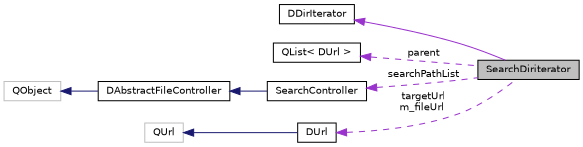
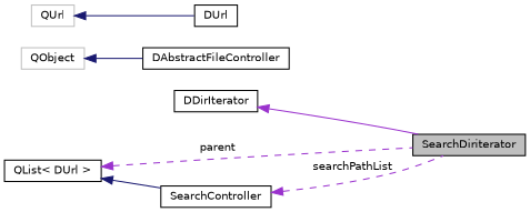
  digraph {
    rankdir=LR
    node [color=black fillcolor=white fontname=Helvetica fontsize=10 shape=record style=filled]
    edge [color=darkorchid3 dir=back fontname=Helvetica fontsize=10 labelfontname=Helvetica labelfontsize=10 style=solid]
    n1 [fillcolor=grey75 fontcolor=black height=0.2 label=SearchDiriterator width=0.4]
    n2 [height=0.2 label=DDirIterator width=0.4]
    n3 [height=0.2 label="QList\< DUrl \>" width=0.4]
    n4 [height=0.2 label=SearchController width=0.4]
    n5 [height=0.2 label=DAbstractFileController width=0.4]
    n6 [color=grey75 height=0.2 label=QObject width=0.4]
    n7 [height=0.2 label=DUrl width=0.4]
    n8 [color=grey75 height=0.2 label=QUrl width=0.4]
    n2 -> n1
    n3 -> n1 [label=" parent" style=dashed]
    n4 -> n1 [label=" searchPathList" style=dashed]
-   n5 -> n4 [color=midnightblue]
+   n3 -> n4 [color=midnightblue]
    n6 -> n5 [color=midnightblue]
-   n7 -> n1 [label=" targetUrl\nm_fileUrl" style=dashed]
    n8 -> n7 [color=midnightblue]
  }
